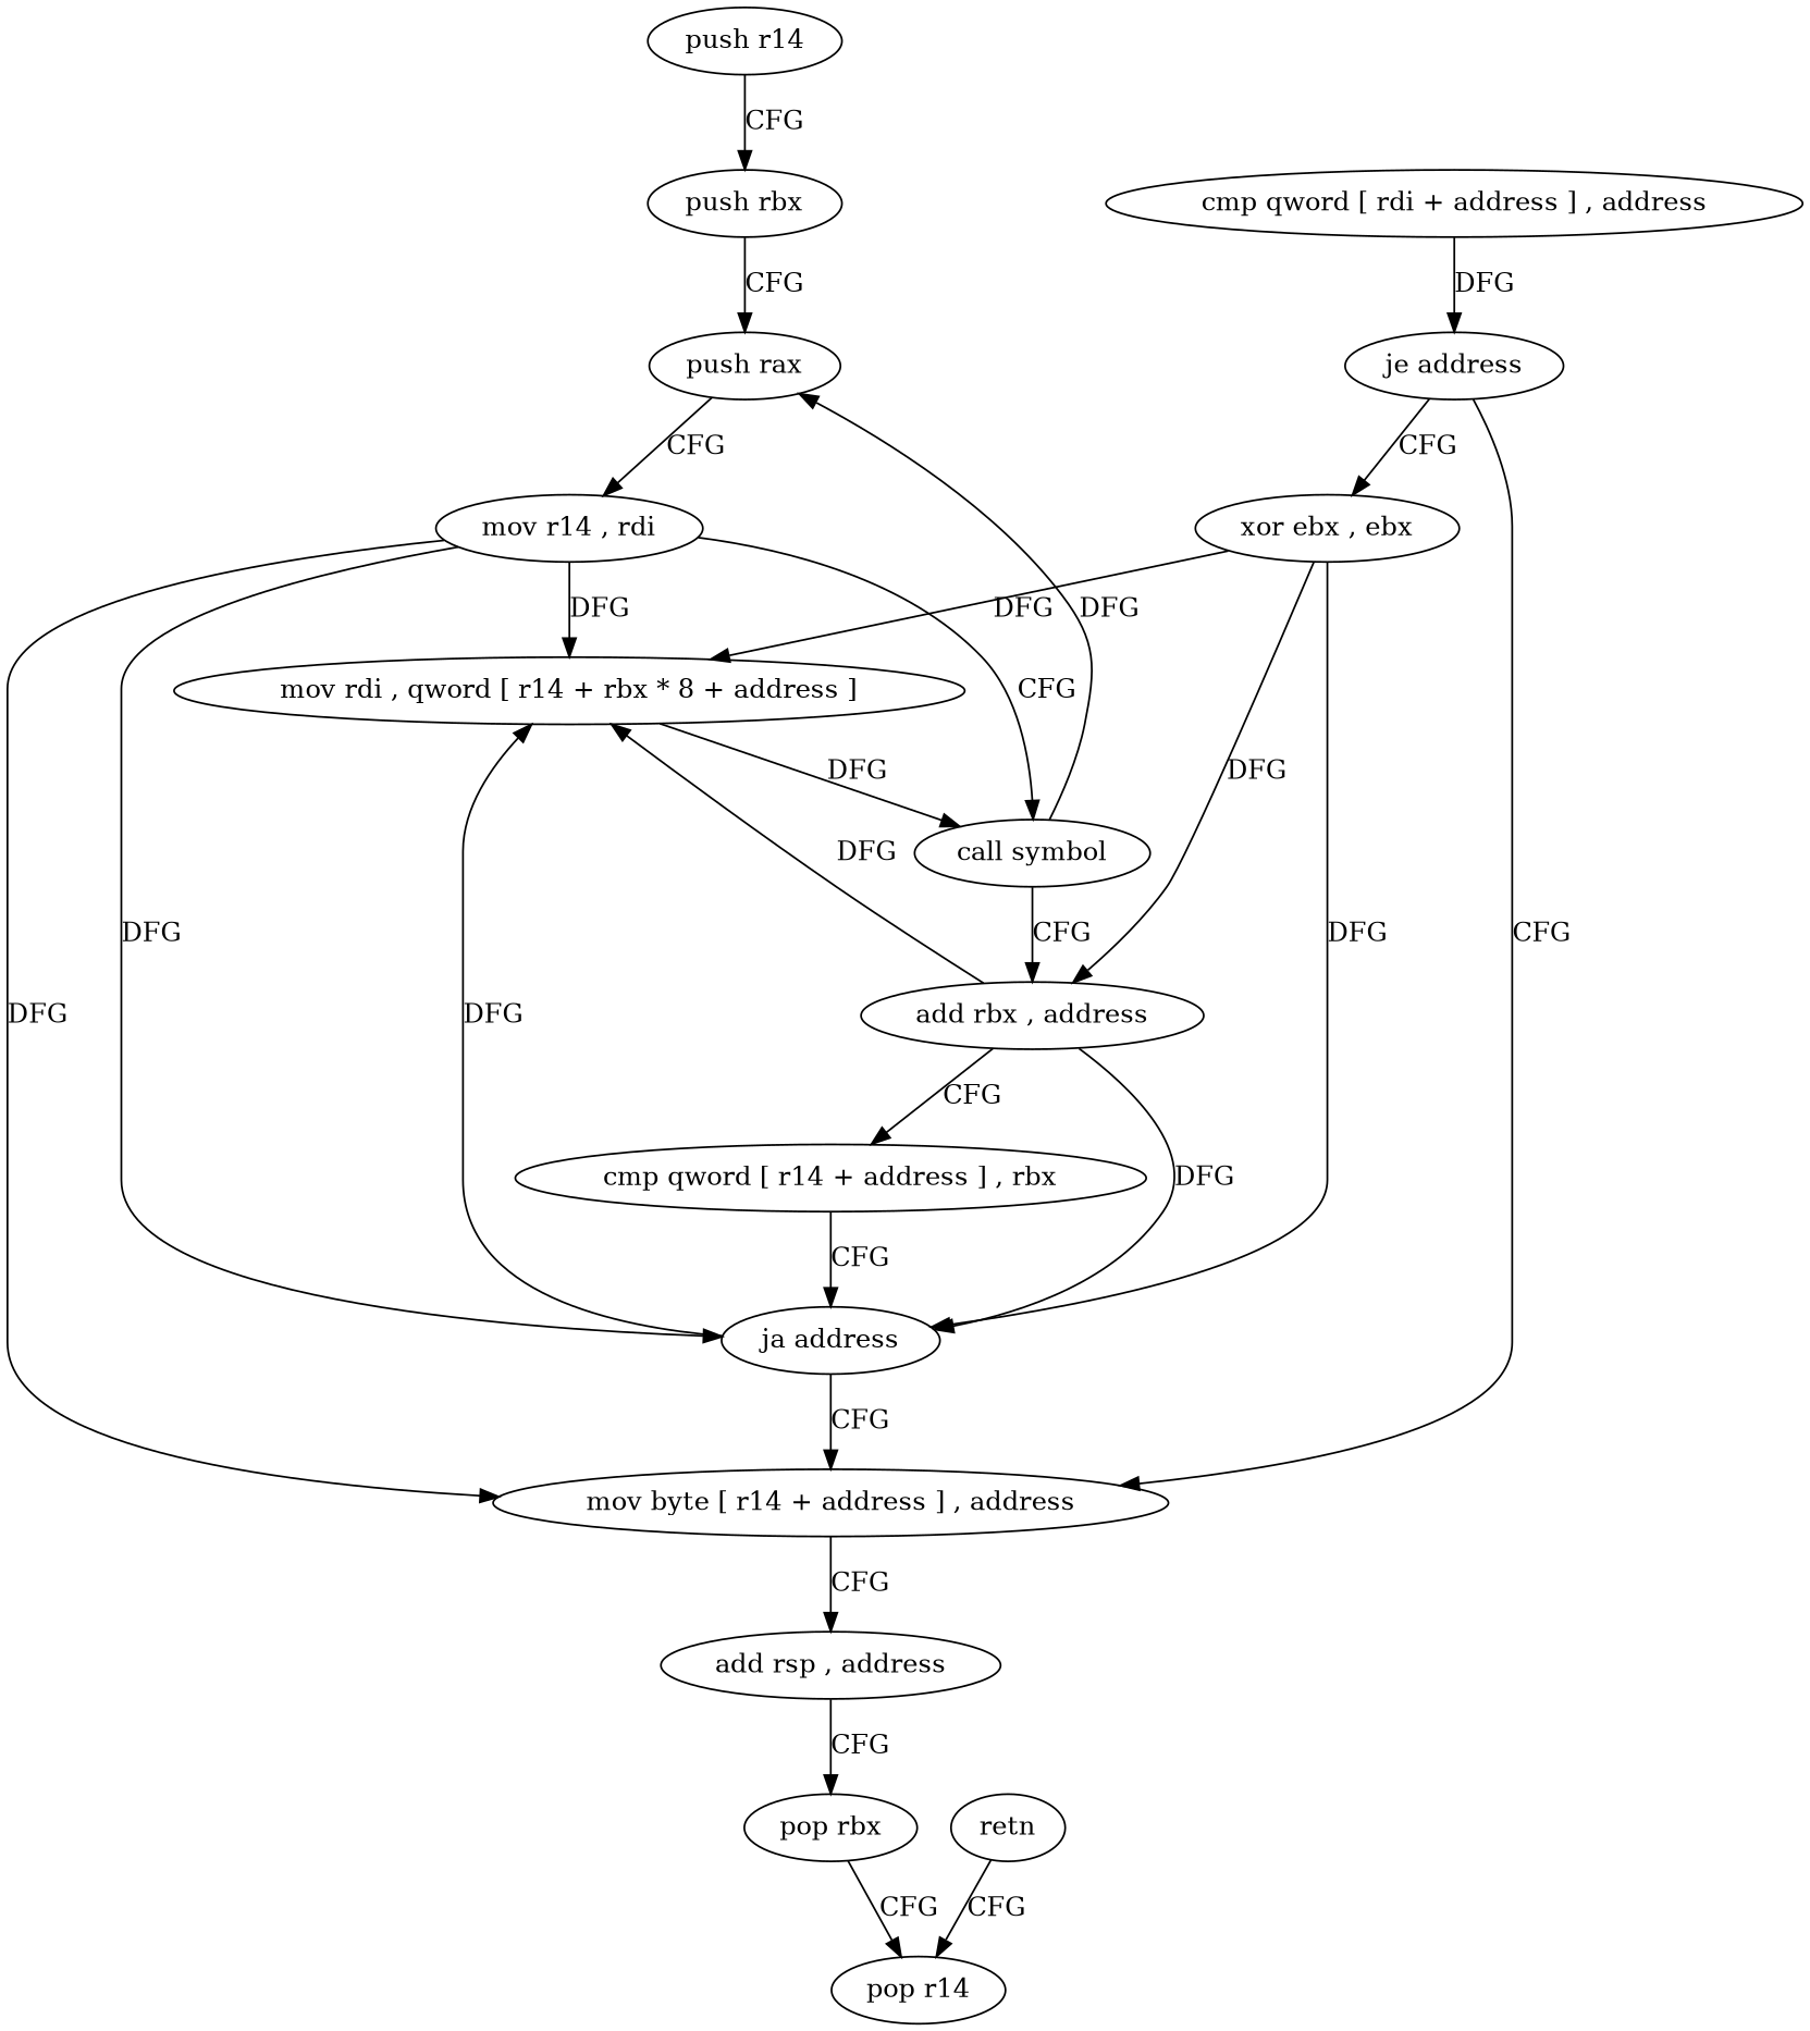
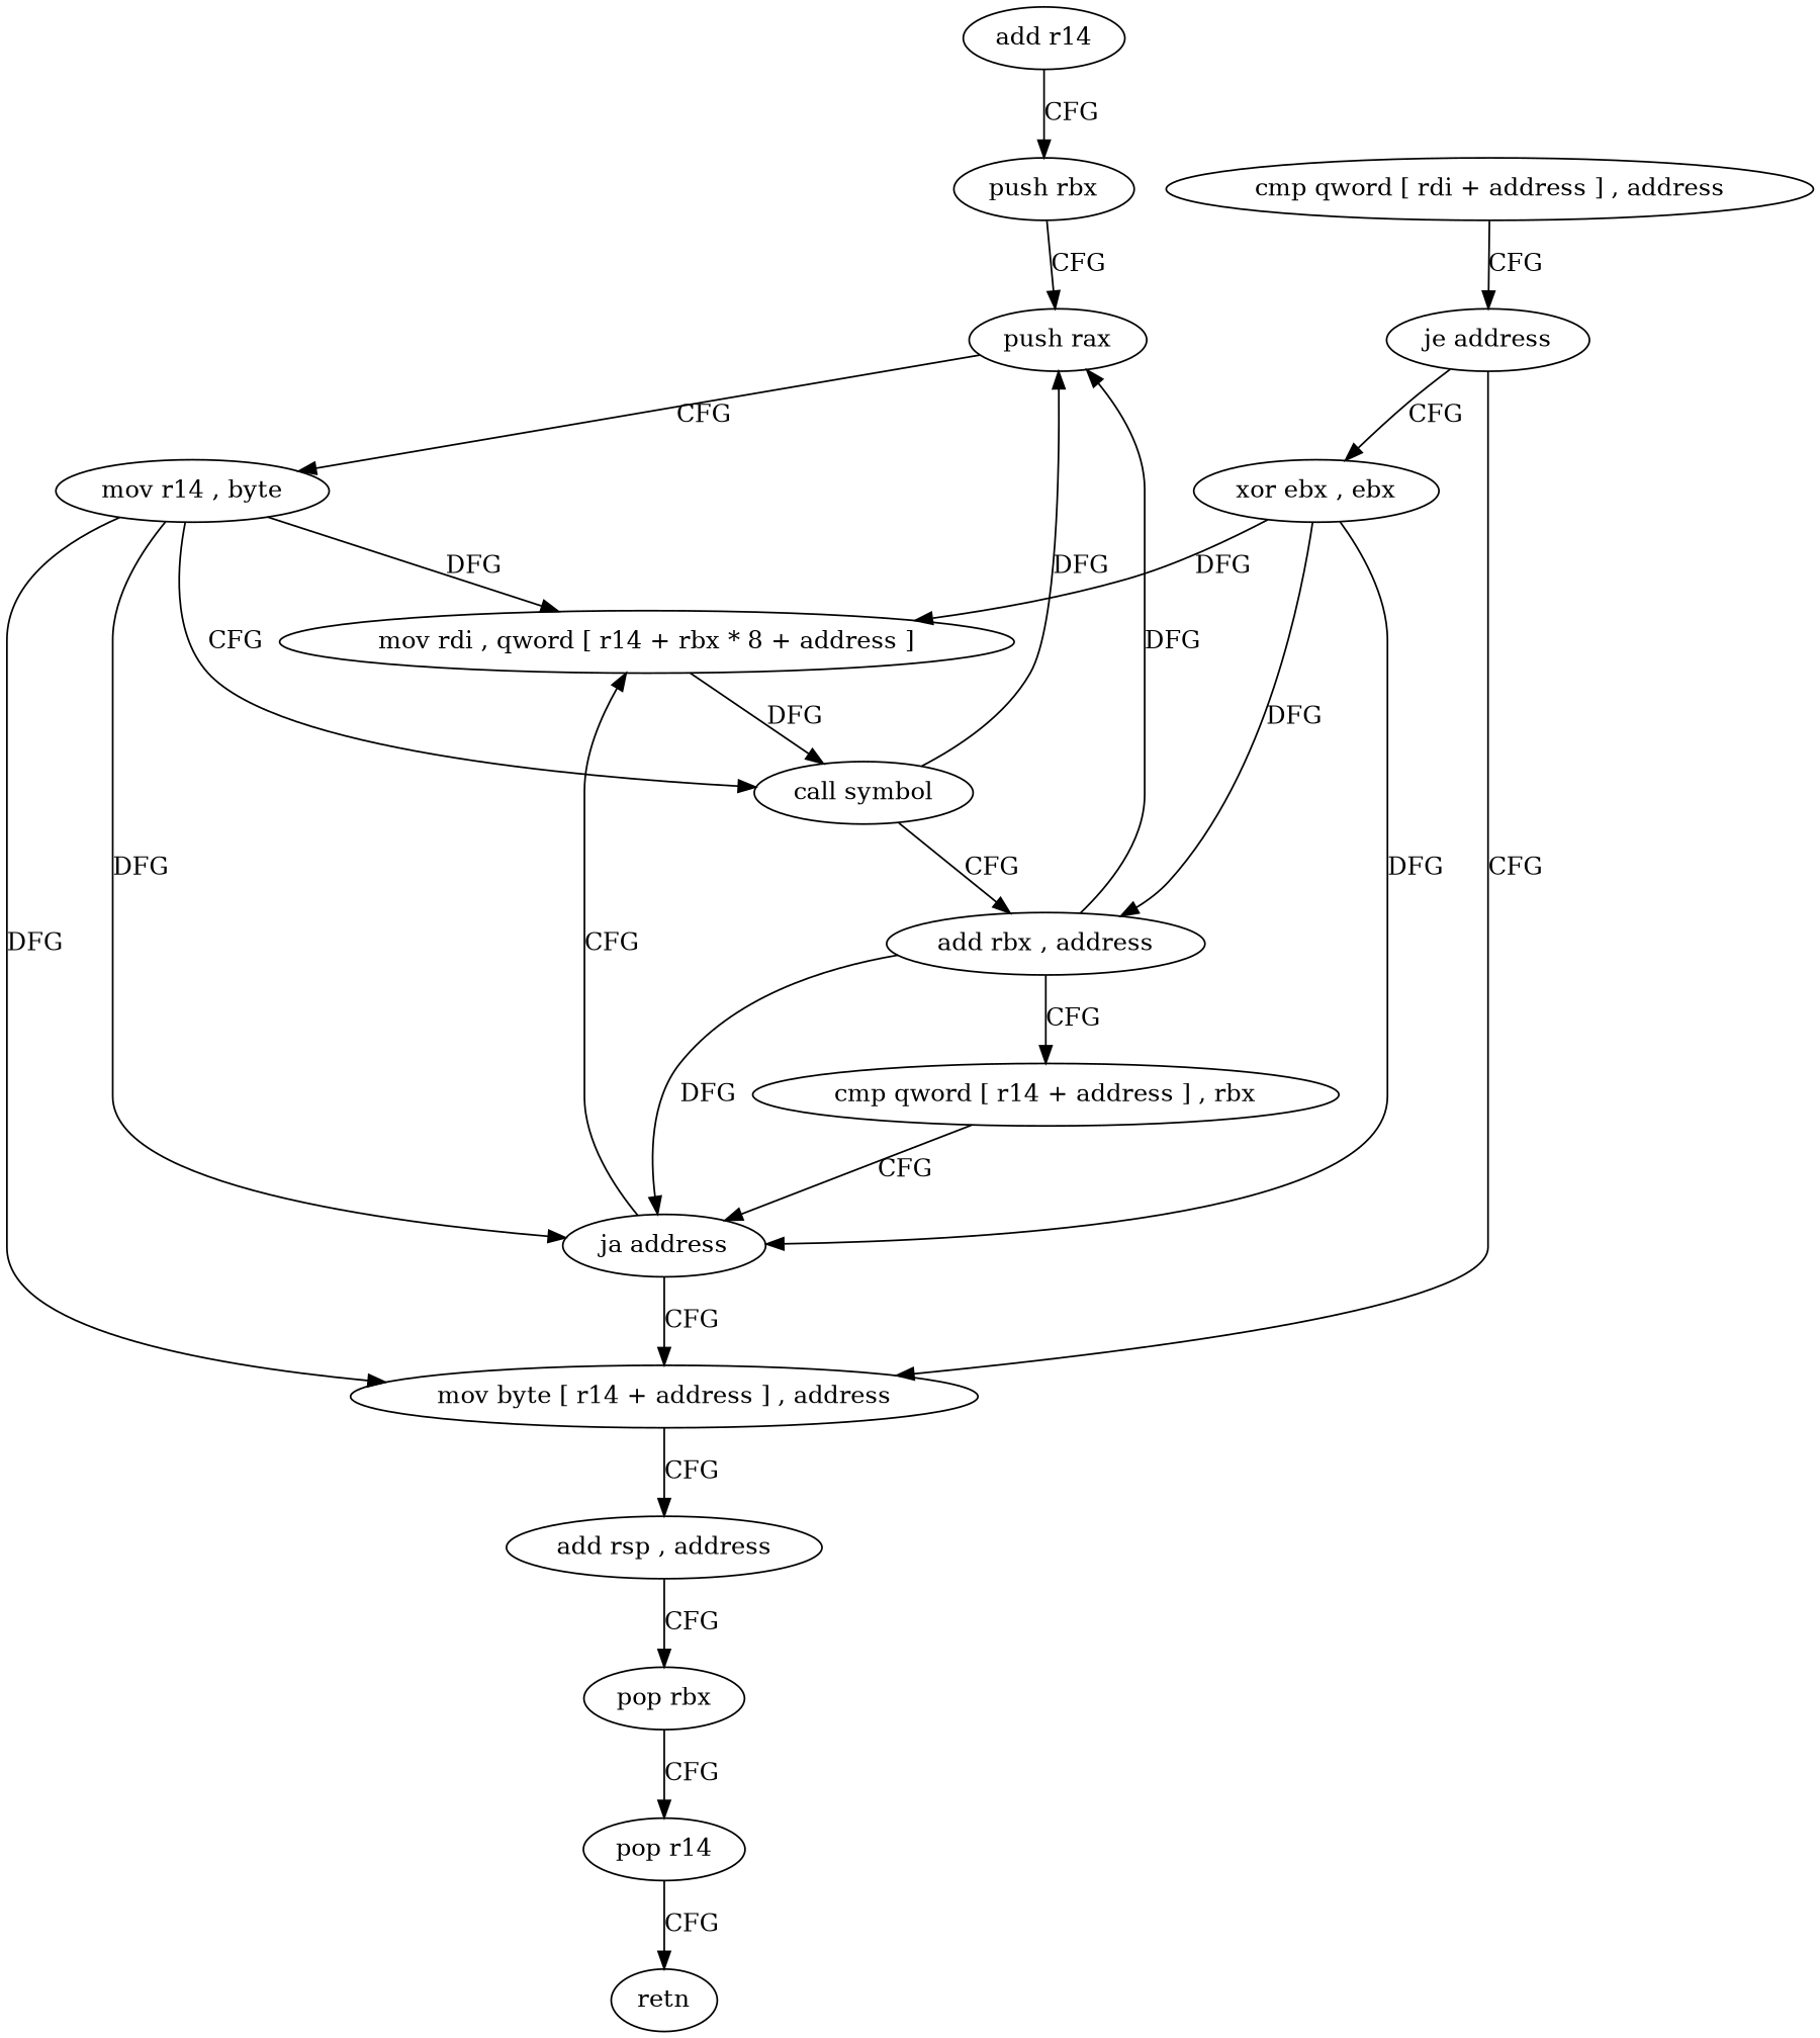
  digraph {
-   n1 [label="push r14"]
+   n1 [label="add r14"]
    n2 [label="push rbx"]
    n3 [label="push rax"]
-   n4 [label="mov r14 , rdi"]
+   n4 [label="mov r14 , byte"]
    n5 [label="mov byte [ r14 + address ] , address"]
    n6 [label="mov rdi , qword [ r14 + rbx * 8 + address ]"]
    n7 [label="ja address"]
    n8 [label="call symbol"]
    n9 [label="cmp qword [ rdi + address ] , address"]
    n10 [label="je address"]
    n11 [label="add rsp , address"]
    n12 [label="xor ebx , ebx"]
    n13 [label="add rbx , address"]
    n14 [label="pop rbx"]
    n15 [label="cmp qword [ r14 + address ] , rbx"]
    n16 [label="pop r14"]
    n17 [label=retn]
    n1 -> n2 [label=CFG]
    n2 -> n3 [label=CFG]
    n3 -> n4 [label=CFG]
    n4 -> n5 [label=DFG]
    n4 -> n6 [label=DFG]
    n4 -> n7 [label=DFG]
    n4 -> n8 [label=CFG]
    n5 -> n11 [label=CFG]
    n6 -> n8 [label=DFG]
    n7 -> n5 [label=CFG]
-   n7 -> n6 [label=DFG]
+   n7 -> n6 [label=CFG]
    n8 -> n3 [label=DFG]
    n8 -> n13 [label=CFG]
-   n9 -> n10 [label=DFG]
+   n9 -> n10 [label=CFG]
    n10 -> n5 [label=CFG]
    n10 -> n12 [label=CFG]
    n11 -> n14 [label=CFG]
    n12 -> n6 [label=DFG]
    n12 -> n7 [label=DFG]
    n12 -> n13 [label=DFG]
-   n13 -> n6 [label=DFG]
+   n13 -> n3 [label=DFG]
    n13 -> n7 [label=DFG]
    n13 -> n15 [label=CFG]
    n14 -> n16 [label=CFG]
    n15 -> n7 [label=CFG]
-   n17 -> n16 [label=CFG]
+   n16 -> n17 [label=CFG]
  }
